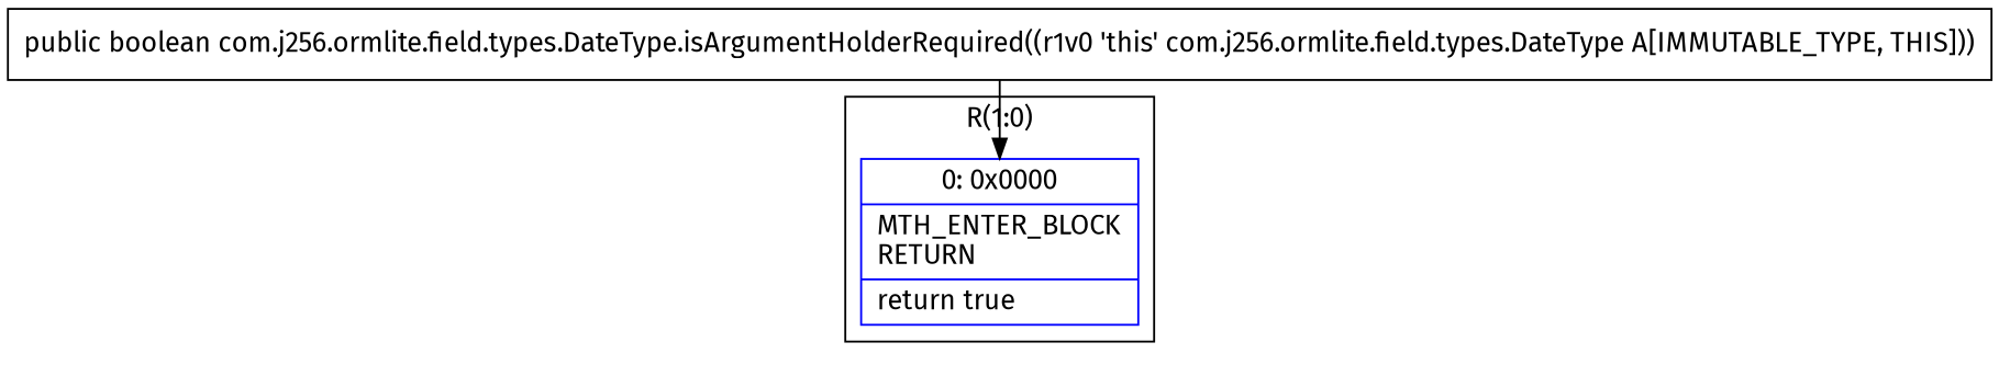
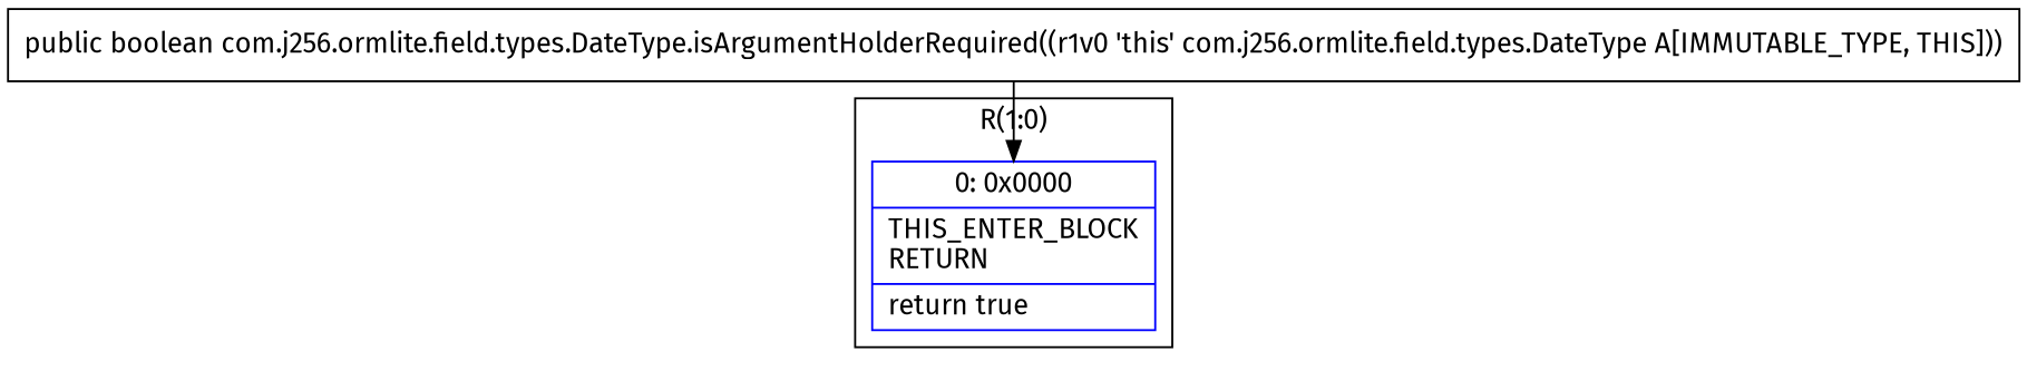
  digraph {
    fontname="Fira Sans"
    node [shape=record fontname="Fira Sans"]
-   n1 [color=blue label="{0\:\ 0x0000|MTH_ENTER_BLOCK\lRETURN\l|return true\l}"]
+   n1 [color=blue label="{0\:\ 0x0000|THIS_ENTER_BLOCK\lRETURN\l|return true\l}"]
    n2 [label="{public boolean com.j256.ormlite.field.types.DateType.isArgumentHolderRequired((r1v0 'this' com.j256.ormlite.field.types.DateType A[IMMUTABLE_TYPE, THIS])) }"]
    subgraph cluster_1 {
      label="R(1:0)"
      n1
    }
    n2 -> n1 [fontname="Fira Sans"]
  }
